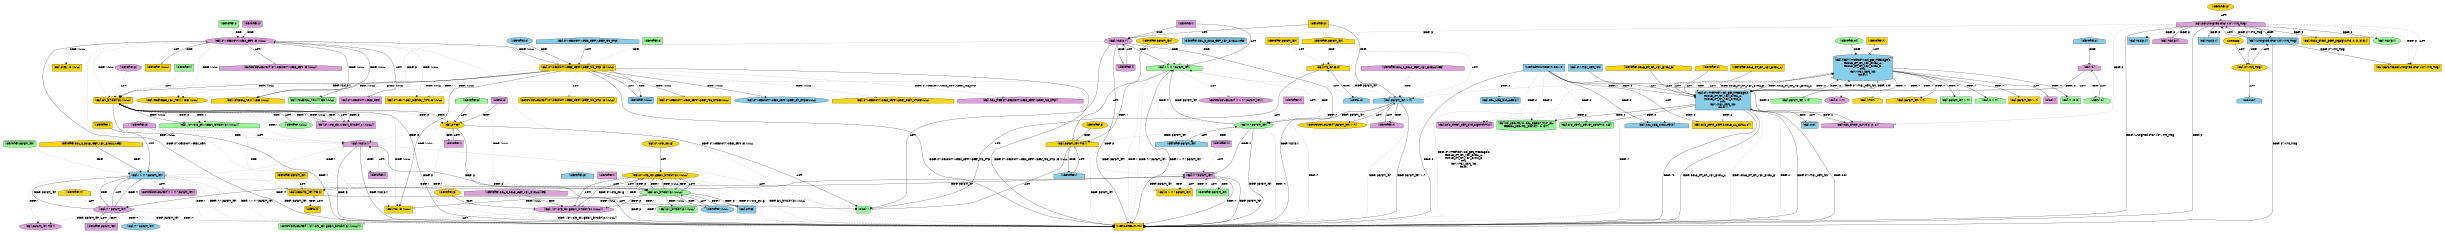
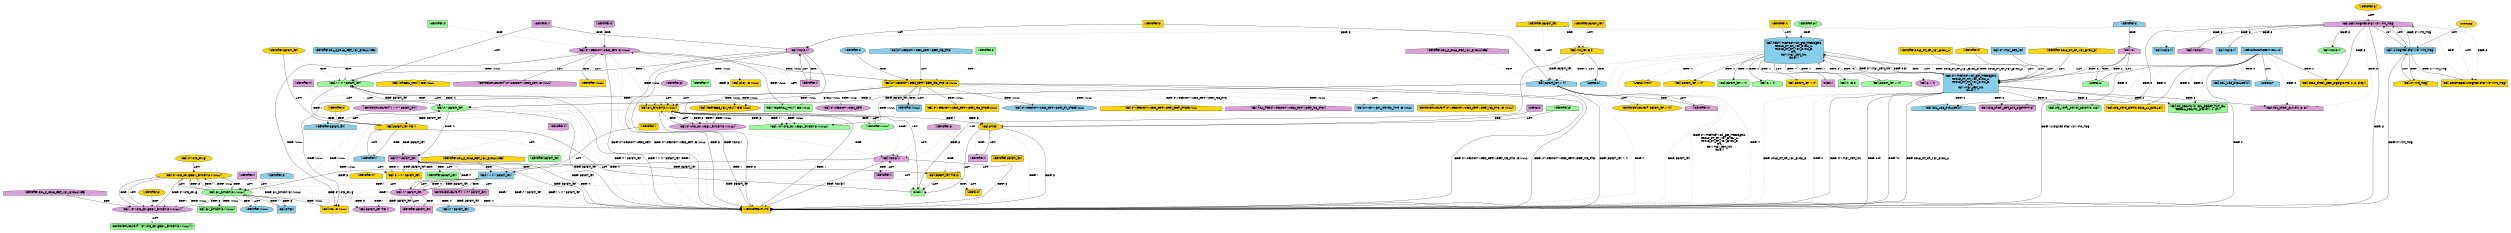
  digraph {
    fontname="DejaVu Sans"
    node [fillcolor=gold fontname="DejaVu Sans" shape=box style=filled]
    edge [arrowhead=dot fontname="DejaVu Sans" style=solid]
    n1 [label="(Call,s->srp_ctx.g=BN_bin2bn(p,i,NULL))" shape=ellipse]
    n2 [fillcolor=palegreen label="(Call,BN_bin2bn(p,i,NULL))" shape=ellipse]
    n3 [fillcolor=plum label="(Call,!(s->srp_ctx.g=BN_bin2bn(p,i,NULL)))" shape=ellipse]
    n4 [label="(MethodReturn,int)"]
    n5 [fillcolor=palegreen label="(Call,BN_bin2bn(p,i,NULL))" shape=cylinder]
    n6 [fillcolor=skyblue label="(Identifier,NULL)" shape=ellipse]
    n7 [fillcolor=skyblue label="(Call,p+=i)"]
    n8 [label="(Call,rsa != NULL)"]
    n9 [fillcolor=palegreen label="(ControlStructure,if (!(s->srp_ctx.g=BN_bin2bn(p,i,NULL))))" shape=cylinder]
    n10 [fillcolor=plum label="(Call,n2s(p,i))" shape=house]
    n11 [fillcolor=skyblue label="(Call,i > n - param_len)"]
    n12 [fillcolor=plum label="(Identifier,i)" shape=cylinder]
    n13 [fillcolor=palegreen label="(Block,)"]
    n14 [fillcolor=plum label="(Call,n - param_len)" shape=ellipse]
    n15 [fillcolor=plum label="(Call,param_len += i)" shape=ellipse]
    n16 [fillcolor=plum label="(ControlStructure,if (i > n - param_len))" shape=cylinder]
    n17 [label="(Call,p+=i)" shape=ellipse]
    n18 [fillcolor=plum label="(Identifier,i)"]
    n19 [label="(Call,BN_bin2bn(p,i,NULL))" shape=cylinder]
    n20 [fillcolor=palegreen label="(Call,!(s->srp_ctx.N=BN_bin2bn(p,i,NULL)))" shape=house]
-   n21 [fillcolor=plum label="(Call,s->srp_ctx.N=BN_bin2bn(p,i,NULL))"]
+   n21 [fillcolor=plum label="(Call,s->srp_ctx.N=BN_bin2bn(p,i,NULL))" shape=ellipse]
    n22 [fillcolor=palegreen label="(Identifier,NULL)" shape=ellipse]
    n23 [fillcolor=plum label="(Call,n2s(p,i))" shape=ellipse]
    n24 [fillcolor=palegreen label="(Call,i > n - param_len)" shape=house]
    n25 [fillcolor=plum label="(Identifier,i)" shape=cylinder]
    n26 [fillcolor=palegreen label="(Call,n - param_len)" shape=ellipse]
    n27 [label="(Call,param_len += i)" shape=house]
    n28 [fillcolor=plum label="(ControlStructure,if (i > n - param_len))" shape=ellipse]
    n29 [fillcolor=plum label="(Call,p=(unsigned char *)s->init_msg)" shape=house]
    n30 [fillcolor=skyblue label="(Call,(unsigned char *)s->init_msg)" shape=cylinder]
    n31 [fillcolor=skyblue label="(Call,n2s(p,i))"]
    n32 [fillcolor=plum label="(Call,n2s(p,i))" shape=house]
    n33 [fillcolor=skyblue label="(Call,n2s(p,i))"]
    n34 [label="(Call,param=p=(unsigned char *)s->init_msg)"]
    n35 [fillcolor=plum label="(Call,tls1_check_curve(s, p, 3))" shape=house]
    n36 [label="(Call,tls12_check_peer_sigalg(&md, s, p, pkey))"]
    n37 [fillcolor=palegreen label="(Call,n2s(p,i))" shape=ellipse]
-   n38 [label="(Call,s->init_msg)" shape=ellipse]
+   n38 [label="(Call,s->init_msg)" shape=house]
    n39 [fillcolor=plum label="(Call,n - param_len)" shape=cylinder]
    n40 [fillcolor=skyblue label="(Identifier,param_len)" shape=house]
    n41 [fillcolor=skyblue label="(Identifier,i)" shape=house]
-   n42 [label="(Call,security_len += 2)" shape=cylinder]
+   n42 [label="(Call,param_len += 2)" shape=cylinder]
    n43 [fillcolor=palegreen label="(Identifier,param_len)"]
    n44 [label="(Call,2 > n - param_len)"]
    n45 [fillcolor=skyblue label="(Call,param_len > n)" shape=house]
    n46 [fillcolor=plum label="(Identifier,n)" shape=house]
    n47 [label="(ControlStructure,if (param_len > n))" shape=ellipse]
    n48 [label="(Call,init_len = 2)" shape=house]
    n49 [fillcolor=skyblue label="(Literal,2)" shape=house]
    n50 [fillcolor=skyblue label="(Call,n=s->method->ssl_get_message(s,\n\t\tSSL3_ST_CR_KEY_EXCH_A,\n\t\tSSL3_ST_CR_KEY_EXCH_B,\n\t\t-1,\n\t\ts->max_cert_list,\n\t\t&ok))" shape=cylinder]
    n51 [fillcolor=skyblue label="(Call,s->method->ssl_get_message(s,\n\t\tSSL3_ST_CR_KEY_EXCH_A,\n\t\tSSL3_ST_CR_KEY_EXCH_B,\n\t\t-1,\n\t\ts->max_cert_list,\n\t\t&ok))"]
    n52 [fillcolor=plum label="(Block,)"]
    n53 [fillcolor=palegreen label="(Call,n != 0)"]
    n54 [fillcolor=palegreen label="(Call,param_len > n)" shape=house]
    n55 [fillcolor=plum label="(Call,2 > n)" shape=ellipse]
-   n56 [label="(Call,(int)n)" shape=house]
+   n56 [label="(Literal,(int)n)" shape=house]
    n57 [label="(Call,param_len > n)" shape=house]
    n58 [fillcolor=palegreen label="(Call,param_len > n)"]
    n59 [fillcolor=palegreen label="(Call,2 > n)" shape=house]
    n60 [label="(Call,param_len > n)"]
    n61 [fillcolor=palegreen label="(Call,ssl_security(s, SSL_SECOP_TMP_DH,\n\t\t\t\t\t\tDH_security_bits(dh), 0, dh))" shape=cylinder]
    n62 [label="(Call,ssl3_send_alert(s,SSL3_AL_FATAL,al))"]
    n63 [fillcolor=plum label="(Call,ssl3_check_cert_and_algorithm(s))" shape=cylinder]
    n64 [fillcolor=palegreen label="(Call,srp_verify_server_param(s, &al))" shape=cylinder]
    n65 [fillcolor=skyblue label="(Call,SSL_USE_SIGALGS(s))" shape=house]
-   n66 [fillcolor=skyblue label="(Call,&ok)" shape=cylinder]
    n67 [fillcolor=skyblue label="(MethodParameterIn,SSL *s)"]
    n68 [fillcolor=skyblue label="(Call,SSL_USE_SIGALGS(s))" shape=cylinder]
    1000127 [fillcolor=skyblue shape=house]
    n70 [fillcolor=plum label="(Call,-1)" shape=house]
    n71 [fillcolor=palegreen label="(Literal,1)" shape=house]
    n72 [fillcolor=plum label="(Call,s->session->sess_cert != NULL)" shape=ellipse]
    n73 [label="(Call,s->session->sess_cert->peer_rsa_tmp != NULL)" shape=cylinder]
    n74 [label="(Identifier,NULL)"]
    n75 [label="(Call,(ecdh=EC_KEY_new()) == NULL)" shape=ellipse]
    n76 [label="(Call,(dh=DH_new()) == NULL)" shape=house]
-   n77 [label="(Call,s->ctx->psk_identity_hint != NULL)"]
+   n77 [fillcolor=skyblue label="(Call,s->ctx->psk_identity_hint != NULL)"]
    n78 [fillcolor=plum label="(ControlStructure,if (s->session->sess_cert != NULL))" shape=house]
    n79 [label="(Call,pkey != NULL)"]
-   n80 [fillcolor=palegreen label="(Call,(rsa=RSA_new()) == NULL)" shape=cylinder]
+   n80 [fillcolor=palegreen label="(Call,(rsa=RSA_new()) == NULL)"]
    n81 [label="(ControlStructure,if (s->session->sess_cert->peer_rsa_tmp != NULL))" shape=cylinder]
    n82 [fillcolor=skyblue label="(Identifier,NULL)" shape=cylinder]
    n83 [label="(Call,s->session->sess_cert->peer_rsa_tmp=NULL)"]
    n84 [fillcolor=skyblue label="(Call,s->session->sess_cert->peer_dh_tmp=NULL)" shape=ellipse]
    n85 [label="(Call,s->session->sess_cert->peer_ecdh_tmp=NULL)" shape=house]
    n86 [fillcolor=plum label="(Call,RSA_free(s->session->sess_cert->peer_rsa_tmp))" shape=house]
-   n87 [fillcolor=plum label="(Call,s->session->sess_cert)"]
+   n87 [fillcolor=plum label="(Call,s->session->sess_cert)" shape=ellipse]
    n88 [fillcolor=plum label="(Identifier,param_len)"]
    n89 [fillcolor=skyblue label="(Call,n - param_len)" shape=ellipse]
    n90 [label="(Literal,2)" shape=cylinder]
    n91 [fillcolor=skyblue label="(Identifier,s)" shape=ellipse]
    n92 [label="(Identifier,SSL3_ST_CR_KEY_EXCH_A)"]
    n93 [fillcolor=plum label="(Identifier,n)"]
    n94 [fillcolor=skyblue label="(Call,s->session->sess_cert->peer_rsa_tmp)" shape=house]
    n95 [label="(Call,s->srp_ctx.g)" shape=ellipse]
    n96 [label="(Identifier,param_len)"]
    n97 [fillcolor=palegreen label="(Identifier,s)"]
    n98 [fillcolor=plum label="(Identifier,p)" shape=ellipse]
    n99 [fillcolor=plum label="(Identifier,i)"]
    n100 [fillcolor=palegreen label="(Identifier,p)" shape=house]
    n101 [fillcolor=palegreen label="(Identifier,param_len)" shape=cylinder]
    n102 [label="(Identifier,s)" shape=house]
    n103 [fillcolor=skyblue label="(Identifier,s)" shape=house]
    n104 [fillcolor=plum label="(Identifier,s)" shape=cylinder]
    n105 [fillcolor=plum label="(Identifier,p)" shape=house]
    n106 [label="(Identifier,param_len)" shape=cylinder]
    n107 [fillcolor=skyblue label="(Call,s->max_cert_list)"]
    n108 [label="(Identifier,n)" shape=house]
    n109 [label="(Identifier,SSL3_ST_CR_KEY_EXCH_B)" shape=house]
    n110 [label="(Identifier,p)" shape=ellipse]
    n111 [label="(Identifier,n)"]
    n112 [label="(Identifier,param_len)" shape=house]
    n113 [label="(Identifier,param_len)" shape=ellipse]
    n114 [fillcolor=plum label="(Identifier,n)" shape=cylinder]
    n115 [fillcolor=skyblue label="(Identifier,p)" shape=house]
    n116 [fillcolor=skyblue label="(Identifier,SSL_F_SSL3_GET_KEY_EXCHANGE)" shape=cylinder]
    n117 [fillcolor=plum label="(Identifier,SSL_F_SSL3_GET_KEY_EXCHANGE)" shape=house]
    n118 [label="(Identifier,s)" shape=ellipse]
    n119 [fillcolor=plum label="(Identifier,i)"]
    n120 [fillcolor=plum label="(Literal,2)" shape=cylinder]
    n121 [label="(Identifier,i)" shape=cylinder]
    n122 [fillcolor=plum label="(Identifier,SSL_F_SSL3_GET_KEY_EXCHANGE)" shape=house]
    n123 [fillcolor=palegreen label="(Identifier,s)"]
    n124 [fillcolor=palegreen label="(Identifier,ok)" shape=ellipse]
    n125 [label="(Identifier,p)"]
    n126 [fillcolor=palegreen label="(Identifier,i)"]
    n127 [label="(Identifier,SSL_F_SSL3_GET_KEY_EXCHANGE)" shape=house]
    n128 [label="(Identifier,p)" shape=ellipse]
    1000285 [shape=ellipse]
    n1 -> n2 [arrowhead=onormal label="CFG: "]
    n1 -> n3 [arrowhead=tee label="AST: "]
    n1 -> n3 [arrowhead=onormal label="DDG: s->srp_ctx.g"]
    n1 -> n4 [label="DDG: s->srp_ctx.g" style=dotted]
    n1 -> n4 [arrowhead=tee label="DDG: BN_bin2bn(p,i,NULL)" style=dotted]
    n2 -> n1 [arrowhead=onormal label="AST: "]
    n2 -> n1 [arrowhead=onormal label="DDG: p"]
    n2 -> n1 [arrowhead=onormal label="DDG: i"]
    n2 -> n1 [arrowhead=tee label="DDG: NULL"]
    n2 -> n3 [arrowhead=onormal label="DDG: p"]
    n2 -> n3 [arrowhead=tee label="DDG: i" style=dotted]
    n2 -> n3 [arrowhead=onormal label="DDG: NULL" style=dotted]
    n2 -> n4 [arrowhead=tee label="DDG: p" style=dotted]
    n2 -> n4 [arrowhead=onormal label="DDG: i" style=dotted]
    n2 -> n5 [label="DDG: NULL"]
    n2 -> n6 [arrowhead=tee label="CFG: "]
    n2 -> n7 [arrowhead=onormal label="DDG: i"]
    n2 -> n7 [arrowhead=tee label="DDG: p"]
    n2 -> n8 [arrowhead=onormal label="DDG: NULL"]
-   n3 -> n1 [arrowhead=onormal label="CFG: " style=dotted]
-   n3 -> n4 [arrowhead=tee label="DDG: !(s->srp_ctx.g=BN_bin2bn(p,i,NULL))" style=dotted]
+   n3 -> n1 [arrowhead=onormal label="CFG: "]
    n3 -> n9 [arrowhead=onormal label="AST: " style=dotted]
    n6 -> n2 [arrowhead=tee label="AST: "]
    n10 -> n2 [label="DDG: p"]
    n10 -> n4 [label="DDG: p"]
    n10 -> n4 [arrowhead=tee label="DDG: n2s(p,i)"]
    n10 -> n11 [arrowhead=onormal label="DDG: i" style=dotted]
    n10 -> n12 [label="CFG: " style=dotted]
    n10 -> n13 [label="AST: " style=dotted]
    n11 -> n2 [arrowhead=tee label="DDG: i" style=dotted]
    n11 -> n4 [label="DDG: i" style=dotted]
    n11 -> n4 [label="DDG: n - param_len" style=dotted]
    n11 -> n4 [arrowhead=tee label="DDG: i > n - param_len" style=dotted]
    n11 -> n14 [arrowhead=onormal label="CFG: "]
    n11 -> n15 [label="DDG: i" style=dotted]
    n11 -> n16 [arrowhead=onormal label="AST: " style=dotted]
    n12 -> n10 [label="AST: " style=dotted]
    n14 -> n4 [arrowhead=onormal label="DDG: param_len" style=dotted]
    n14 -> n4 [label="DDG: n" style=dotted]
    n14 -> n11 [arrowhead=onormal label="AST: "]
    n14 -> n11 [arrowhead=onormal label="DDG: n"]
    n14 -> n11 [arrowhead=onormal label="DDG: param_len"]
    n14 -> n15 [arrowhead=tee label="DDG: param_len" style=dotted]
    n14 -> n88 [arrowhead=onormal label="CFG: "]
    n14 -> n89 [arrowhead=onormal label="DDG: n" style=dotted]
    n17 -> n4 [label="DDG: i" style=dotted]
    n17 -> n4 [arrowhead=onormal label="DDG: p"]
    n17 -> n10 [arrowhead=tee label="DDG: p" style=dotted]
    n17 -> n13 [label="AST: "]
    n17 -> n18 [arrowhead=tee label="CFG: " style=dotted]
    n18 -> n17 [arrowhead=onormal label="AST: "]
    n19 -> n2 [arrowhead=onormal label="DDG: NULL" style=dotted]
    n19 -> n4 [arrowhead=tee label="DDG: p"]
    n19 -> n4 [arrowhead=onormal label="DDG: i"]
    n19 -> n8 [label="DDG: NULL" style=dotted]
    n19 -> n10 [arrowhead=tee label="DDG: i" style=dotted]
    n19 -> n17 [arrowhead=tee label="DDG: i"]
    n19 -> n17 [label="DDG: p" style=dotted]
    n19 -> n20 [label="DDG: p" style=dotted]
    n19 -> n20 [label="DDG: i" style=dotted]
    n19 -> n20 [arrowhead=tee label="DDG: NULL"]
    n19 -> n21 [arrowhead=tee label="AST: "]
    n19 -> n21 [label="DDG: p"]
    n19 -> n21 [arrowhead=onormal label="DDG: i" style=dotted]
    n19 -> n21 [arrowhead=onormal label="DDG: NULL"]
    n19 -> n22 [arrowhead=onormal label="CFG: " style=dotted]
    n21 -> n19 [arrowhead=tee label="CFG: "]
    n22 -> n19 [arrowhead=tee label="AST: "]
    n23 -> n4 [arrowhead=tee label="DDG: p"]
    n23 -> n4 [arrowhead=onormal label="DDG: n2s(p,i)"]
    n23 -> n13 [label="AST: "]
    n23 -> n19 [arrowhead=tee label="DDG: p" style=dotted]
    n23 -> n24 [arrowhead=tee label="DDG: i"]
    n23 -> n25 [arrowhead=onormal label="CFG: "]
    n24 -> n4 [label="DDG: n - param_len" style=dotted]
    n24 -> n4 [arrowhead=tee label="DDG: i > n - param_len"]
    n24 -> n4 [arrowhead=tee label="DDG: i" style=dotted]
    n24 -> n19 [arrowhead=tee label="DDG: i" style=dotted]
    n24 -> n26 [arrowhead=tee label="CFG: " style=dotted]
    n24 -> n27 [arrowhead=onormal label="DDG: i"]
    n24 -> n28 [arrowhead=onormal label="AST: " style=dotted]
    n25 -> n23 [label="AST: "]
    n26 -> n4 [label="DDG: n" style=dotted]
    n26 -> n4 [arrowhead=tee label="DDG: param_len"]
    n26 -> n24 [label="AST: " style=dotted]
    n26 -> n24 [arrowhead=tee label="DDG: n" style=dotted]
    n26 -> n24 [arrowhead=tee label="DDG: param_len"]
    n26 -> n27 [label="DDG: param_len" style=dotted]
    n26 -> n39 [arrowhead=onormal label="DDG: n"]
    n26 -> n40 [label="CFG: " style=dotted]
    n27 -> n4 [arrowhead=tee label="DDG: param_len" style=dotted]
    n27 -> n13 [arrowhead=onormal label="AST: "]
    n27 -> n39 [label="DDG: param_len" style=dotted]
    n27 -> n41 [arrowhead=tee label="CFG: "]
    n29 -> n4 [arrowhead=onormal label="DDG: (unsigned char *)s->init_msg"]
    n29 -> n4 [arrowhead=tee label="DDG: p"]
    n29 -> n23 [arrowhead=onormal label="DDG: p" style=dotted]
-   n29 -> n30 [arrowhead=tee label="CFG: "]
+   n29 -> n30 [arrowhead=tee label="KEY: "]
    n29 -> n31 [label="DDG: p" style=dotted]
    n29 -> n32 [arrowhead=onormal label="DDG: p"]
    n29 -> n33 [arrowhead=onormal label="DDG: p"]
    n29 -> n34 [label="AST: " style=dotted]
    n29 -> n34 [arrowhead=tee label="DDG: p" style=dotted]
    n29 -> n35 [arrowhead=onormal label="DDG: p" style=dotted]
    n29 -> n36 [arrowhead=tee label="DDG: p"]
    n29 -> n37 [label="DDG: p"]
    n30 -> n4 [arrowhead=onormal label="DDG: s->init_msg"]
    n30 -> n29 [label="AST: "]
    n30 -> n29 [arrowhead=tee label="DDG: s->init_msg"]
    n30 -> n34 [arrowhead=onormal label="DDG: s->init_msg"]
    n30 -> n38 [arrowhead=tee label="CFG: "]
+   n34 -> n29 [arrowhead=tee label="CFG: " style=dotted]
    n38 -> n30 [arrowhead=tee label="AST: "]
    n39 -> n4 [label="DDG: param_len"]
    n39 -> n4 [arrowhead=tee label="DDG: n"]
    n39 -> n14 [label="DDG: n"]
    n39 -> n42 [label="DDG: param_len"]
    n39 -> n43 [label="CFG: "]
    n39 -> n44 [label="AST: " style=dotted]
    n39 -> n44 [arrowhead=onormal label="DDG: n" style=dotted]
    n39 -> n44 [arrowhead=onormal label="DDG: param_len" style=dotted]
    n40 -> n26 [label="AST: "]
    n41 -> n27 [arrowhead=onormal label="AST: "]
    n42 -> n13 [label="AST: "]
    n42 -> n14 [arrowhead=onormal label="DDG: param_len" style=dotted]
    n42 -> n90 [label="CFG: " style=dotted]
    n43 -> n39 [arrowhead=tee label="AST: " style=dotted]
    n44 -> n39 [label="CFG: " style=dotted]
    n45 -> n4 [label="DDG: param_len" style=dotted]
    n45 -> n4 [arrowhead=onormal label="DDG: param_len > n"]
    n45 -> n4 [arrowhead=onormal label="DDG: n" style=dotted]
    n45 -> n26 [label="DDG: n" style=dotted]
    n45 -> n26 [label="DDG: param_len"]
    n45 -> n46 [arrowhead=tee label="CFG: "]
    n45 -> n47 [arrowhead=tee label="AST: "]
    n46 -> n45 [arrowhead=tee label="AST: "]
    n48 -> n13 [arrowhead=onormal label="AST: "]
    n48 -> n45 [arrowhead=onormal label="DDG: param_len" style=dotted]
    n48 -> n49 [label="CFG: "]
    n49 -> n48 [arrowhead=tee label="AST: " style=dotted]
    n50 -> n4 [label="DDG: s->method->ssl_get_message(s,\n\t\tSSL3_ST_CR_KEY_EXCH_A,\n\t\tSSL3_ST_CR_KEY_EXCH_B,\n\t\t-1,\n\t\ts->max_cert_list,\n\t\t&ok)" style=dotted]
    n50 -> n4 [arrowhead=tee label="DDG: n" style=dotted]
    n50 -> n45 [label="DDG: n" style=dotted]
    n50 -> n51 [arrowhead=tee label="CFG: " style=dotted]
    n50 -> n52 [arrowhead=onormal label="AST: "]
    n50 -> n53 [label="DDG: n"]
    n50 -> n54 [arrowhead=onormal label="DDG: n"]
    n50 -> n55 [label="DDG: n" style=dotted]
    n50 -> n56 [arrowhead=onormal label="DDG: n" style=dotted]
    n50 -> n57 [label="DDG: n"]
    n50 -> n58 [label="DDG: n"]
    n50 -> n59 [label="DDG: n"]
    n50 -> n60 [arrowhead=tee label="DDG: n"]
    n51 -> n4 [label="DDG: -1"]
    n51 -> n4 [arrowhead=onormal label="DDG: SSL3_ST_CR_KEY_EXCH_A"]
    n51 -> n4 [arrowhead=tee label="DDG: SSL3_ST_CR_KEY_EXCH_B" style=dotted]
    n51 -> n4 [label="DDG: s" style=dotted]
    n51 -> n4 [label="DDG: s->max_cert_list"]
    n51 -> n4 [label="DDG: &ok"]
    n51 -> n35 [label="DDG: s"]
    n51 -> n50 [label="AST: " style=dotted]
    n51 -> n50 [arrowhead=onormal label="DDG: SSL3_ST_CR_KEY_EXCH_B" style=dotted]
    n51 -> n50 [arrowhead=onormal label="DDG: SSL3_ST_CR_KEY_EXCH_A"]
    n51 -> n50 [arrowhead=onormal label="DDG: s" style=dotted]
    n51 -> n50 [arrowhead=tee label="DDG: -1"]
    n51 -> n50 [arrowhead=tee label="DDG: s->max_cert_list"]
    n51 -> n50 [arrowhead=onormal label="DDG: &ok"]
    n51 -> n61 [label="DDG: s"]
    n51 -> n62 [arrowhead=onormal label="DDG: s" style=dotted]
    n51 -> n63 [label="DDG: s" style=dotted]
    n51 -> n64 [arrowhead=onormal label="DDG: s"]
    n51 -> n65 [arrowhead=tee label="DDG: s" style=dotted]
-   n51 -> n66 [arrowhead=tee label="CFG: "]
-   n66 -> n51 [arrowhead=tee label="AST: " style=dotted]
    n67 -> n4 [arrowhead=tee label="DDG: s"]
-   n67 -> n35 [label="DDG: s"]
+   n67 -> n35 [label="DDG: s" style=dotted]
+   n67 -> n36 [label="DDG: s"]
    n67 -> n51 [arrowhead=tee label="DDG: s"]
    n67 -> n61 [label="DDG: s" style=dotted]
-   n67 -> n62 [arrowhead=onormal label="AST: "]
+   n67 -> n62 [arrowhead=onormal label="DDG: s"]
    n67 -> n63 [arrowhead=onormal label="DDG: s" style=dotted]
    n67 -> n64 [arrowhead=tee label="DDG: s" style=dotted]
    n67 -> n65 [label="DDG: s"]
    n67 -> n68 [arrowhead=tee label="DDG: s" style=dotted]
-   n38 -> 1000127 [arrowhead=onormal label="AST: "]
+   n67 -> 1000127 [arrowhead=onormal label="AST: "]
    n70 -> n51 [arrowhead=tee label="AST: " style=dotted]
    n70 -> n51 [label="DDG: 1"]
-   n70 -> n71 [arrowhead=tee label="CFG: " style=dotted]
+   n70 -> n71 [arrowhead=tee label="CFG: "]
    n71 -> n70 [arrowhead=tee label="AST: "]
    n72 -> n4 [label="DDG: s->session->sess_cert"]
    n72 -> n4 [label="DDG: s->session->sess_cert != NULL" style=dotted]
-   n72 -> n8 [arrowhead=tee label="DDG: NULL" style=dotted]
+   n72 -> n8 [arrowhead=tee label="DDG: NULL"]
    n72 -> n19 [arrowhead=tee label="DDG: NULL" style=dotted]
    n72 -> n73 [arrowhead=onormal label="DDG: NULL"]
    n72 -> n74 [arrowhead=onormal label="CFG: "]
-   n72 -> n75 [label="DDG: NULL" style=dotted]
-   n72 -> n76 [arrowhead=onormal label="DDG: NULL"]
-   n72 -> n77 [label="DDG: NULL" style=dotted]
+   n79 -> n75 [label="DDG: NULL" style=dotted]
+   n72 -> n76 [arrowhead=onormal label="DDG: NULL" style=dotted]
    n72 -> n78 [arrowhead=onormal label="AST: "]
    n72 -> n79 [label="DDG: NULL" style=dotted]
    n72 -> n80 [arrowhead=tee label="DDG: NULL"]
    n73 -> n4 [arrowhead=tee label="DDG: s->session->sess_cert->peer_rsa_tmp != NULL"]
    n73 -> n4 [arrowhead=onormal label="DDG: s->session->sess_cert->peer_rsa_tmp"]
    n73 -> n8 [label="DDG: NULL"]
    n73 -> n19 [label="DDG: NULL"]
-   n73 -> n75 [label="DDG: n2s(p,i)" style=dotted]
-   n73 -> n76 [label="DDG: NULL"]
+   n73 -> n75 [label="DDG: NULL" style=dotted]
+   n73 -> n20 [label="DDG: NULL"]
    n73 -> n77 [arrowhead=onormal label="DDG: NULL" style=dotted]
    n73 -> n80 [arrowhead=onormal label="EXCH: NULL" style=dotted]
    n73 -> n81 [arrowhead=onormal label="AST: " style=dotted]
    n73 -> n82 [label="CFG: "]
    n73 -> n83 [arrowhead=onormal label="DDG: NULL"]
    n73 -> n84 [arrowhead=tee label="DDG: NULL"]
    n73 -> n85 [arrowhead=onormal label="DDG: NULL" style=dotted]
    n73 -> n86 [arrowhead=onormal label="DDG: s->session->sess_cert->peer_rsa_tmp" style=dotted]
    n73 -> n87 [arrowhead=onormal label="DDG: NULL" style=dotted]
    n74 -> n72 [arrowhead=tee label="AST: " style=dotted]
    n82 -> n73 [arrowhead=onormal label="AST: "]
-   n87 -> n72 [arrowhead=tee label="AST: "]
+   n87 -> n72 [arrowhead=tee label="AST: " style=dotted]
    n88 -> n14 [arrowhead=onormal label="AST: "]
    n90 -> n42 [arrowhead=onormal label="AST: " style=dotted]
    n91 -> n73 [label="CFG: "]
    n92 -> n51 [label="AST: "]
    n93 -> n26 [arrowhead=tee label="AST: " style=dotted]
    n94 -> n73 [arrowhead=tee label="AST: "]
    n95 -> n1 [label="AST: "]
    n96 -> n48 [arrowhead=tee label="AST: " style=dotted]
    n97 -> n73 [arrowhead=onormal label="CFG: " style=dotted]
    n98 -> n19 [arrowhead=tee label="AST: " style=dotted]
    n99 -> n2 [label="AST: " style=dotted]
    n100 -> n17 [arrowhead=tee label="AST: "]
    n101 -> n11 [label="CFG: " style=dotted]
    n102 -> n51 [label="AST: "]
    n103 -> n70 [arrowhead=tee label="CFG: "]
    n104 -> n72 [label="CFG: "]
    n105 -> n10 [arrowhead=tee label="AST: " style=dotted]
    n105 -> n42 [arrowhead=onormal label="CFG: " style=dotted]
    n106 -> n42 [arrowhead=onormal label="AST: " style=dotted]
    n107 -> n51 [arrowhead=onormal label="AST: "]
    n108 -> n14 [arrowhead=onormal label="AST: " style=dotted]
    n109 -> n51 [arrowhead=tee label="AST: "]
    n110 -> n29 [arrowhead=tee label="AST: " style=dotted]
    n111 -> n50 [arrowhead=tee label="AST: "]
    n112 -> n45 [arrowhead=onormal label="AST: " style=dotted]
    n112 -> n48 [label="CFG: " style=dotted]
    n113 -> n24 [arrowhead=tee label="CFG: " style=dotted]
    n113 -> n27 [arrowhead=onormal label="AST: "]
    n114 -> n39 [label="AST: " style=dotted]
    n115 -> n2 [arrowhead=onormal label="AST: " style=dotted]
    n116 -> n24 [arrowhead=onormal label="CFG: " style=dotted]
    n117 -> n45 [label="CFG: " style=dotted]
    n118 -> n27 [arrowhead=onormal label="CFG: "]
    n119 -> n23 [arrowhead=tee label="CFG: "]
    n119 -> n24 [arrowhead=tee label="AST: "]
    n120 -> n17 [arrowhead=tee label="CFG: "]
    n121 -> n10 [arrowhead=tee label="CFG: " style=dotted]
    n121 -> n11 [label="AST: "]
    n122 -> n3 [label="CFG: "]
    n123 -> n72 [label="CFG: " style=dotted]
    n124 -> n50 [label="CFG: "]
    n125 -> n23 [label="AST: "]
    n125 -> n45 [arrowhead=tee label="CFG: "]
    n126 -> n19 [label="AST: " style=dotted]
    n127 -> n11 [label="CFG: "]
    n128 -> n3 [arrowhead=tee label="CFG: "]
-   1000285 -> n38 [arrowhead=tee label="AST: "]
+   1000285 -> n30 [arrowhead=tee label="AST: "]
  }
